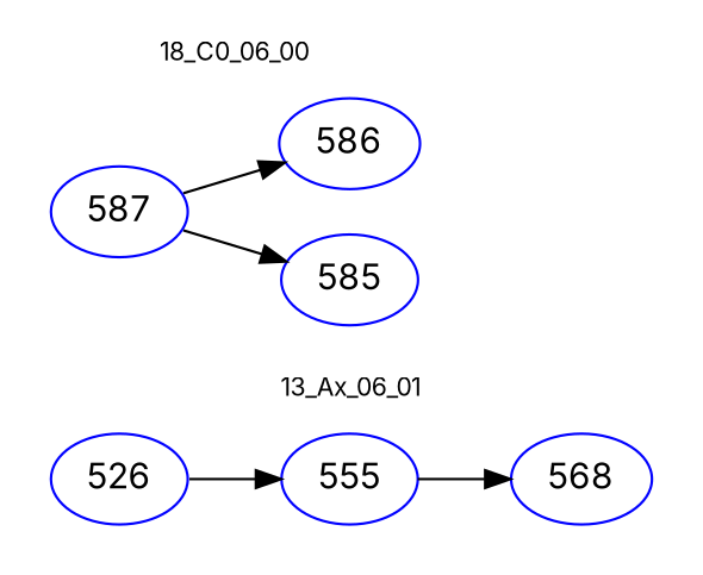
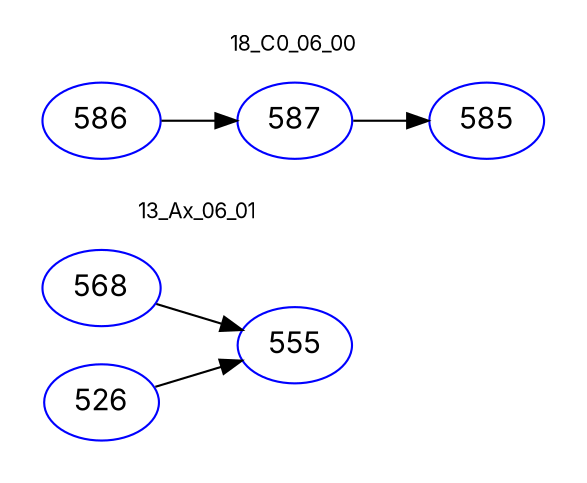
  digraph {
    fontname=Inter
    rankdir=LR
    node [color=blue fontname=Inter]
    edge [color=black fontname=Inter]
    n1 [label=555]
    n2 [label=568]
    n3 [label=526]
    n4 [label=587]
    n5 [label=585]
    n6 [label=586]
    subgraph cluster_1 {
      color=white
      fontsize=10
      label="13_Ax_06_01"
      n1
      n2
      n3
    }
    subgraph cluster_2 {
      color=white
      fontsize=10
      label="18_C0_06_00"
      n4
      n5
      n6
    }
-   n1 -> n2
+   n2 -> n1
    n3 -> n1
    n4 -> n5
-   n4 -> n6
+   n6 -> n4
  }
